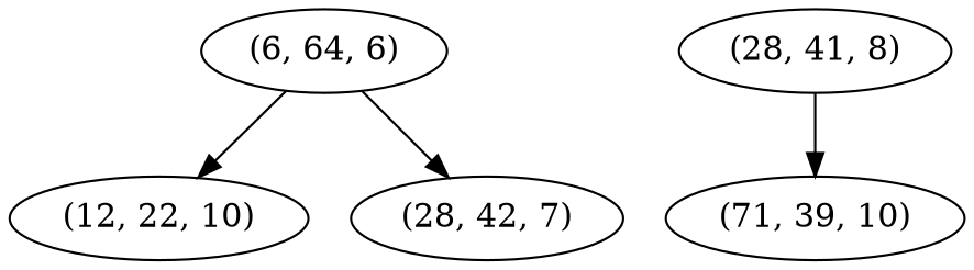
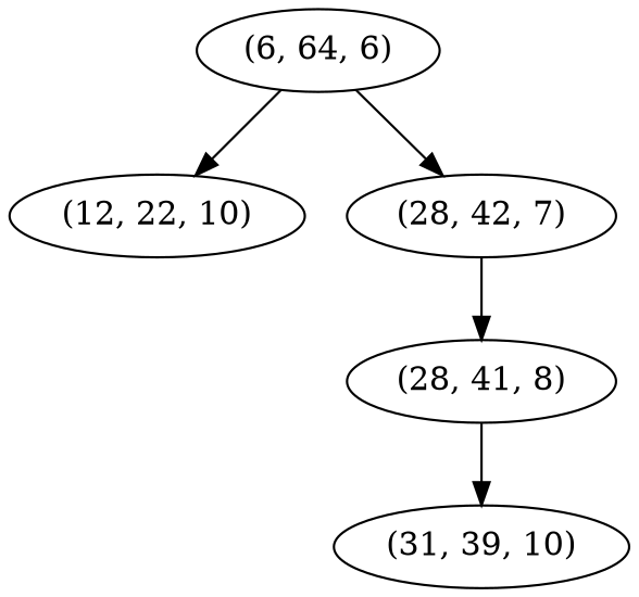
  digraph {
    "(6, 64, 6)"
    "(12, 22, 10)"
    n3 [label="(28, 42, 7)"]
    "(28, 41, 8)"
-   "(31, 39, 10)" [label="(71, 39, 10)"]
+   "(31, 39, 10)"
    "(6, 64, 6)" -> "(12, 22, 10)"
    "(6, 64, 6)" -> n3
+   n3 -> "(28, 41, 8)"
    "(28, 41, 8)" -> "(31, 39, 10)"
  }
